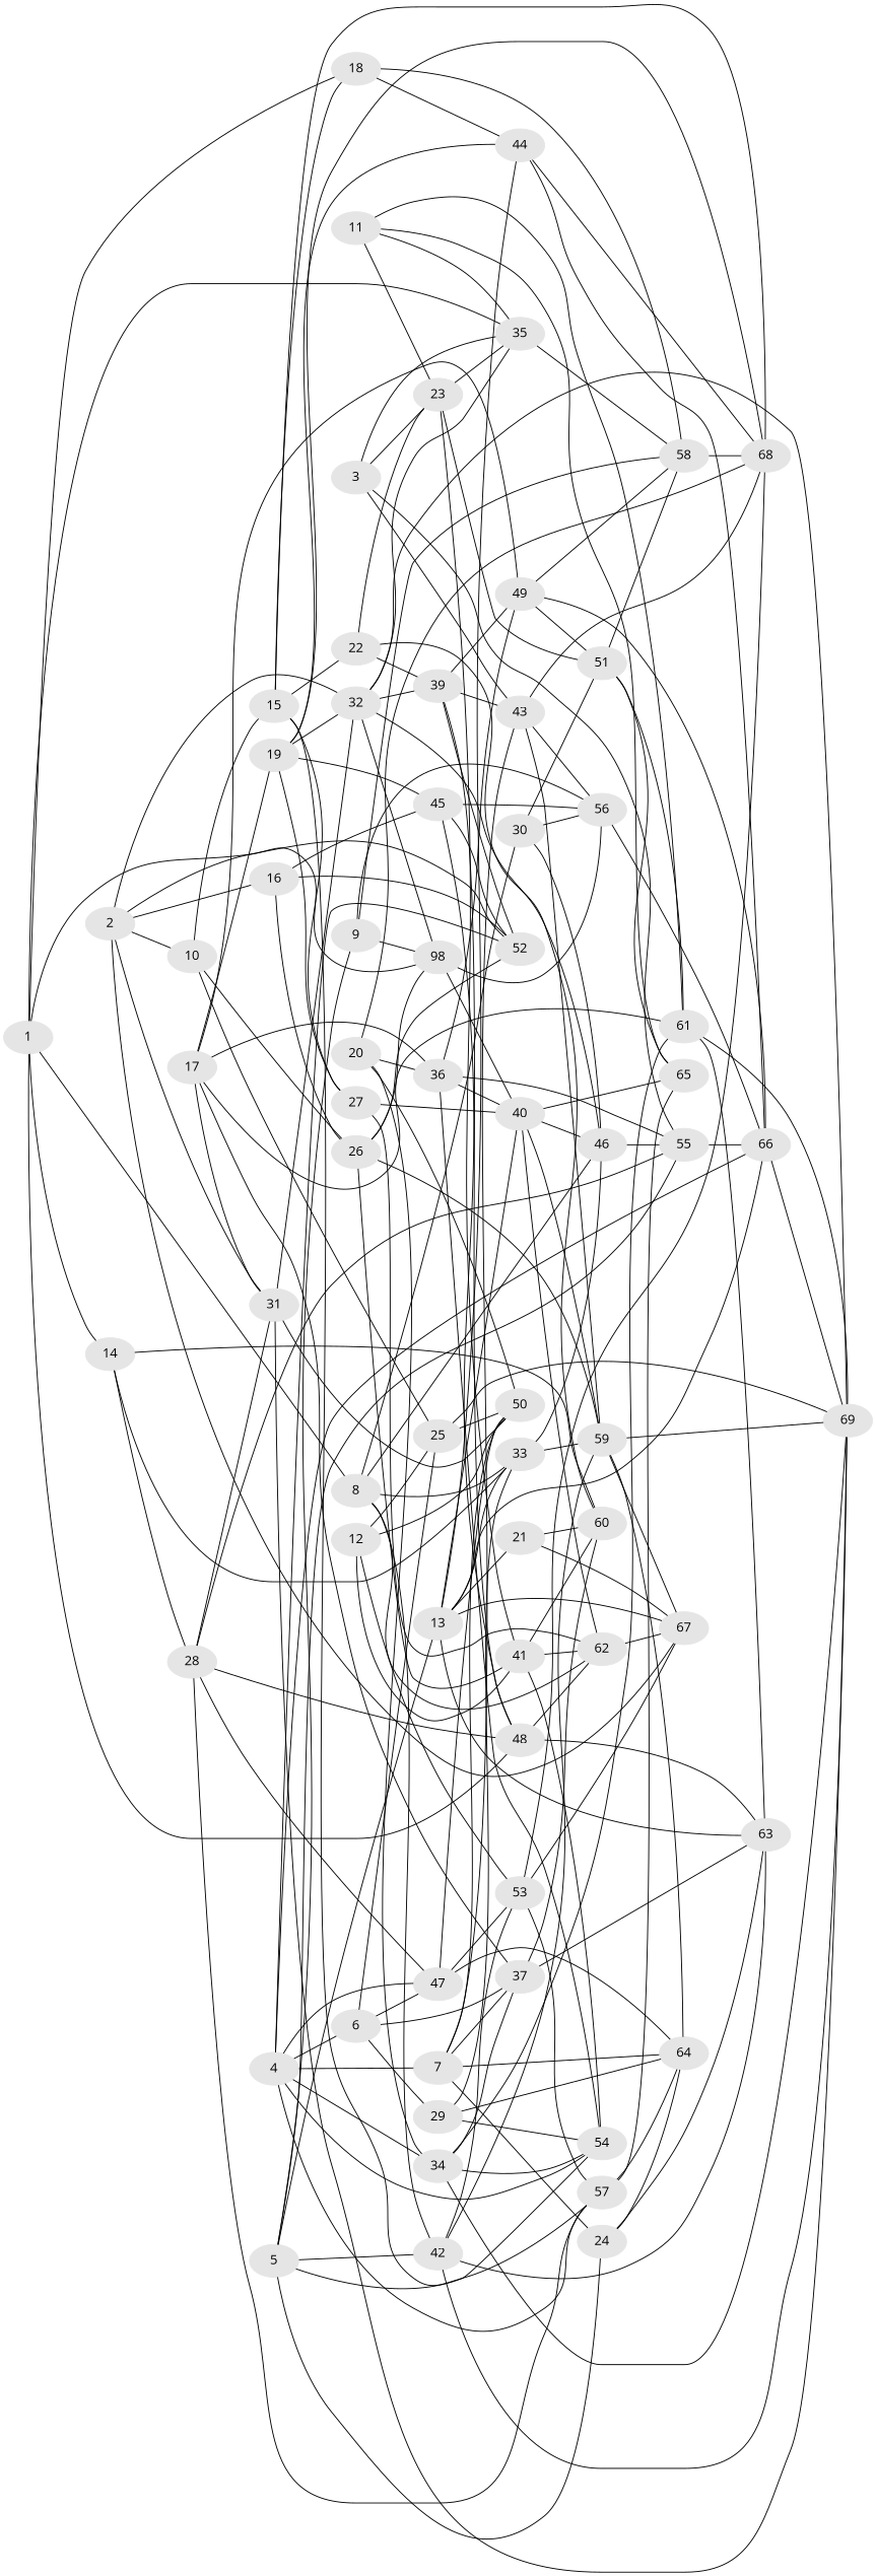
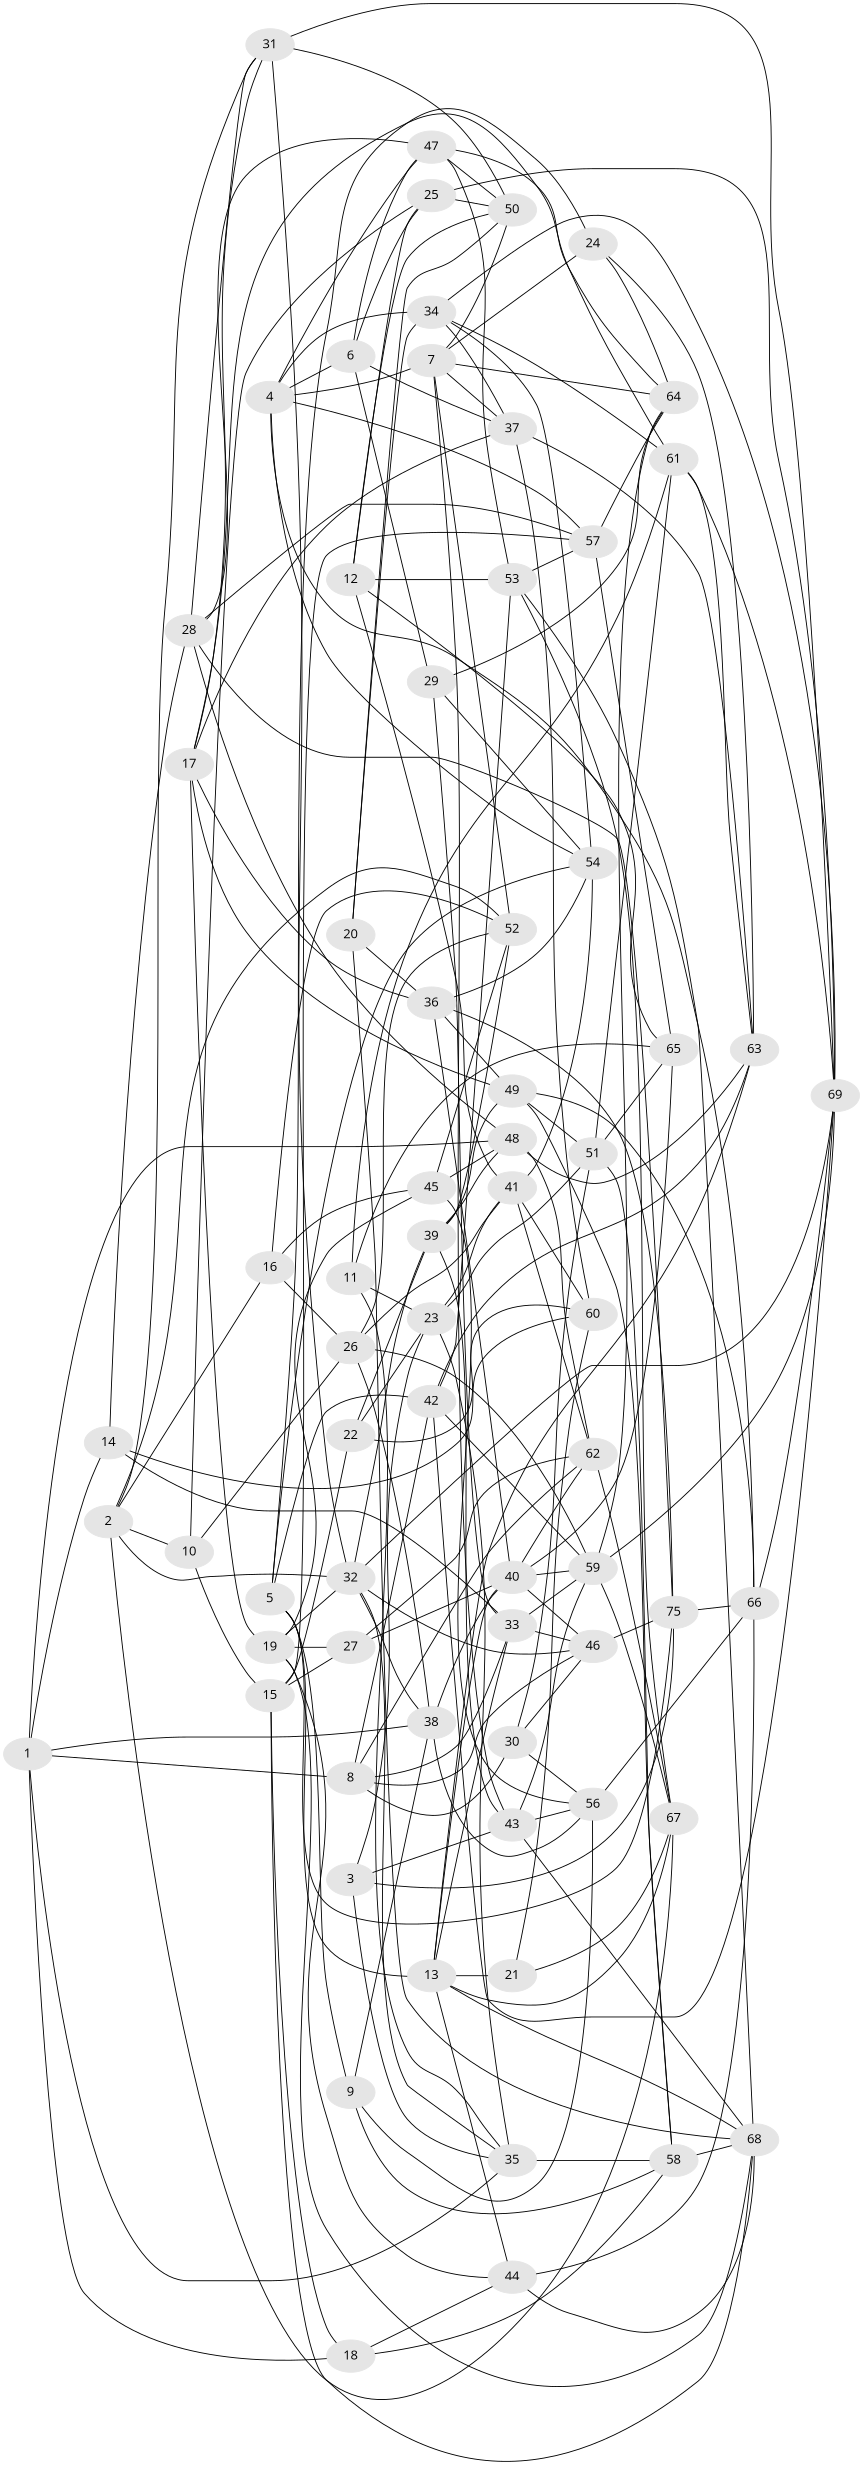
  graph {
    fontname="Open Sans"
    rankdir=LR
    node [color=gray90 fontname="Open Sans" style=filled]
    edge [fontname="Open Sans" weight=1.0]
    1
    8
    14
    18
    35
-   38 [label=98]
+   38
    48
    42
    30
    33
    46
    62
    28
    60
    58
    44
    56
    40
    63
    2
    10
    16
    31
    32
    52
    67
    25
    15
    26
    45
    50
    69
    39
    3
    23
    43
-   55
+   55 [label=75]
    41
    51
    68
    59
    66
    4
    6
    7
    34
    47
    54
    57
    29
    37
    24
    64
    61
    53
    65
    5
    9
    13
    21
    22
    27
    11
    12
    17
    19
    36
    49
    20
    1 -- 8
    1 -- 14
    1 -- 18
    1 -- 35
    1 -- 38
    1 -- 48
    8 -- 42
    8 -- 30
    8 -- 33
    8 -- 46
    8 -- 62
    14 -- 33
    14 -- 28
    14 -- 60 [weight=2.0]
    18 -- 58
    18 -- 44
    35 -- 58
    38 -- 56
    38 -- 40
    48 -- 62
    48 -- 63
    42 -- 63
    42 -- 69
    42 -- 59
    42 -- 53
    30 -- 46
    30 -- 56
    30 -- 51
    33 -- 46
    33 -- 59
    46 -- 55
    62 -- 67
    28 -- 48
    28 -- 31
    28 -- 55
    28 -- 47
    28 -- 57
    58 -- 68
    44 -- 68
    44 -- 66
    56 -- 66
    40 -- 46
    40 -- 62
    40 -- 59
    40 -- 65
    2 -- 10
    2 -- 16
    2 -- 31
    2 -- 32
    2 -- 52
    2 -- 67
    10 -- 25
    10 -- 15
    10 -- 26
    16 -- 52
    16 -- 26
    16 -- 45
    31 -- 32
    31 -- 50
    31 -- 69
    32 -- 35
    32 -- 38
    32 -- 46
    32 -- 69
    32 -- 39
    25 -- 50
    25 -- 69
    15 -- 18
    15 -- 68
    15 -- 57
    15 -- 22
    15 -- 27
    26 -- 38
    26 -- 52
    26 -- 41
    26 -- 59
    45 -- 48
    45 -- 56
    45 -- 52
    39 -- 48
    39 -- 52
    39 -- 43
    39 -- 49
    3 -- 35
    3 -- 23
    3 -- 43
    3 -- 55
    23 -- 35
    23 -- 41
    23 -- 51
    43 -- 56
    43 -- 68
    43 -- 59
    55 -- 66
    41 -- 62
    41 -- 60
    41 -- 54
    51 -- 58
    51 -- 61
    51 -- 65
    59 -- 67
    59 -- 69
    59 -- 64
    66 -- 69
-   4 -- 52
+   7 -- 52
    4 -- 66
    4 -- 6
    4 -- 7
    4 -- 34
    4 -- 47
    4 -- 54
    4 -- 57
    6 -- 25
    6 -- 47
    6 -- 29
    6 -- 37
    7 -- 50
    7 -- 43
    7 -- 37
    7 -- 24
    7 -- 64
    34 -- 69
    34 -- 54
    34 -- 37
    34 -- 61
    47 -- 50
    47 -- 64
    47 -- 53
    57 -- 64
    57 -- 65
    29 -- 33
    29 -- 54
    29 -- 64
    37 -- 60
    37 -- 63
    24 -- 63
    24 -- 64
    61 -- 63
    61 -- 69
    53 -- 67
    53 -- 68
    53 -- 57
    5 -- 42
    5 -- 55
    5 -- 54
    5 -- 24
    5 -- 9
    5 -- 13
    9 -- 38
    9 -- 58
    9 -- 56
    13 -- 33
    13 -- 44
    13 -- 40
    13 -- 63
    13 -- 67
-   13 -- 66
+   13 -- 68
    13 -- 21
    21 -- 60
    21 -- 67
    22 -- 60
    22 -- 39
    22 -- 23
    27 -- 62
    27 -- 40
    11 -- 35
    11 -- 23
    11 -- 61
    11 -- 65
    12 -- 25
    12 -- 50
    12 -- 41
    12 -- 53
+   12 -- 65
    17 -- 31
    17 -- 37
    17 -- 61
    17 -- 19
    17 -- 36
    17 -- 49
    19 -- 44
    19 -- 32
    19 -- 45
    19 -- 68
    19 -- 27
    36 -- 40
    36 -- 55
    36 -- 54
    36 -- 49
    49 -- 58
    49 -- 51
    49 -- 66
    20 -- 50
    20 -- 68
    20 -- 34
    20 -- 36
  }
